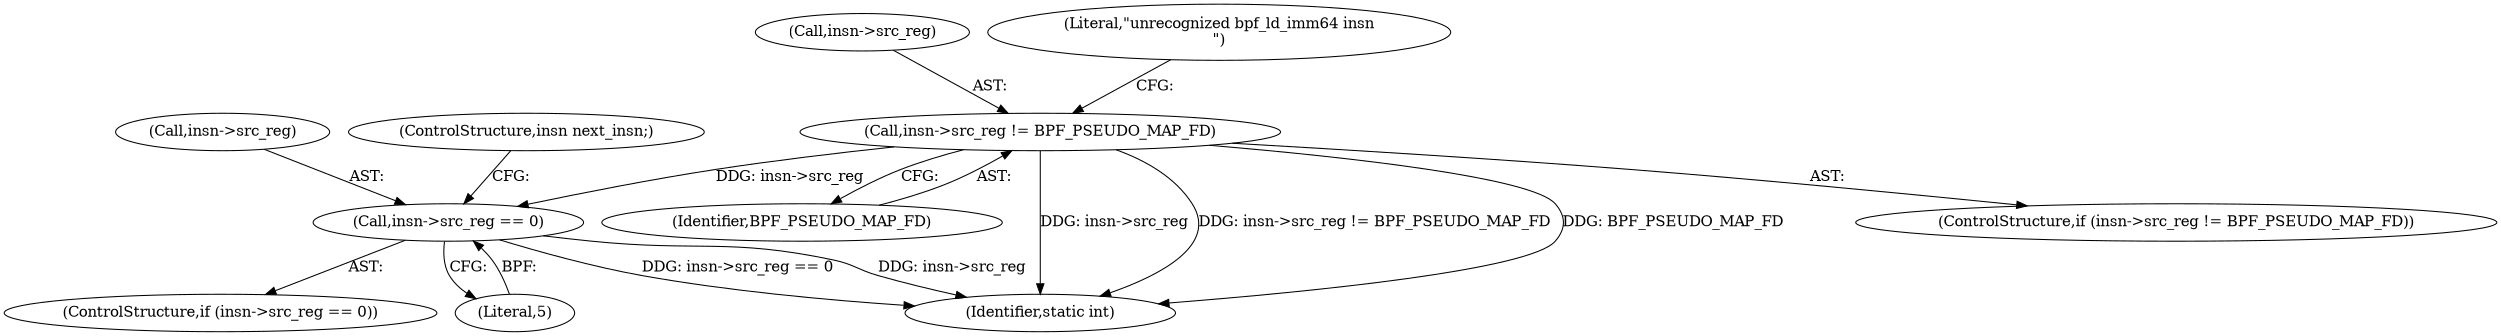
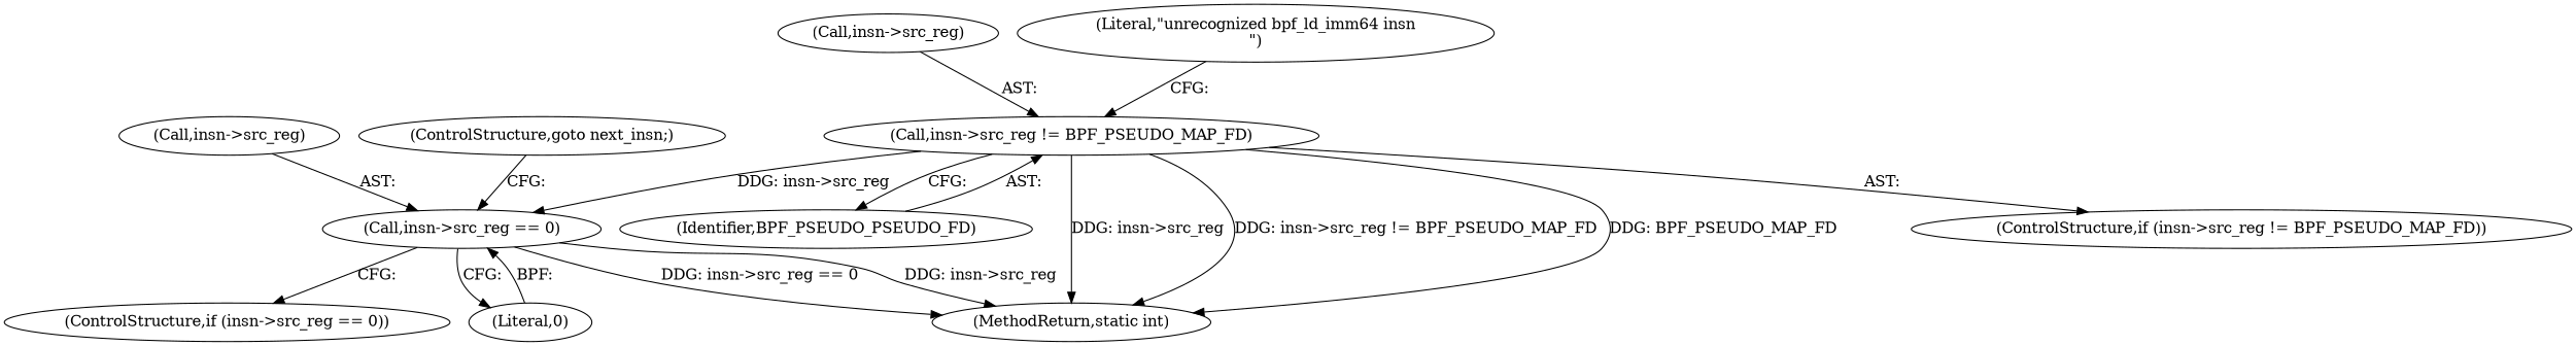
  digraph {
    n1 [label="(Call,insn->src_reg != BPF_PSEUDO_MAP_FD)"]
    n2 [label="(Call,insn->src_reg == 0)"]
-   n3 [label="(Identifier,BPF_PSEUDO_MAP_FD)"]
-   n4 [label="(Identifier,static int)"]
+   n3 [label="(Identifier,BPF_PSEUDO_PSEUDO_FD)"]
+   n4 [label="(MethodReturn,static int)"]
    n5 [label="(ControlStructure,if (insn->src_reg != BPF_PSEUDO_MAP_FD))"]
    n6 [label="(ControlStructure,if (insn->src_reg == 0))"]
-   n7 [label="(Literal,5)"]
+   n7 [label="(Literal,0)"]
    n8 [label="(Call,insn->src_reg)"]
    n9 [label="(Call,insn->src_reg)"]
-   n10 [label="(ControlStructure,insn next_insn;)"]
+   n10 [label="(ControlStructure,goto next_insn;)"]
    n11 [label="(Literal,\"unrecognized bpf_ld_imm64 insn\n\")"]
    n1 -> n2 [label="DDG: insn->src_reg"]
    n1 -> n3 [label="CFG: "]
    n1 -> n4 [label="DDG: insn->src_reg"]
    n1 -> n4 [label="DDG: insn->src_reg != BPF_PSEUDO_MAP_FD"]
    n1 -> n4 [label="DDG: BPF_PSEUDO_MAP_FD"]
    n1 -> n5 [label="AST: "]
    n2 -> n4 [label="DDG: insn->src_reg == 0"]
    n2 -> n4 [label="DDG: insn->src_reg"]
-   n2 -> n6 [label="AST: "]
+   n2 -> n6 [label="CFG: "]
    n2 -> n7 [label="CFG: "]
    n3 -> n1 [label="AST: "]
    n7 -> n2 [label="BPF: "]
    n8 -> n2 [label="AST: "]
    n9 -> n1 [label="AST: "]
    n10 -> n2 [label="CFG: "]
    n11 -> n1 [label="CFG: "]
  }
